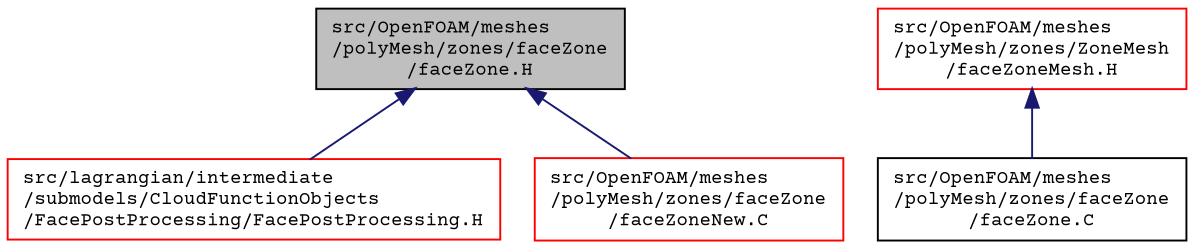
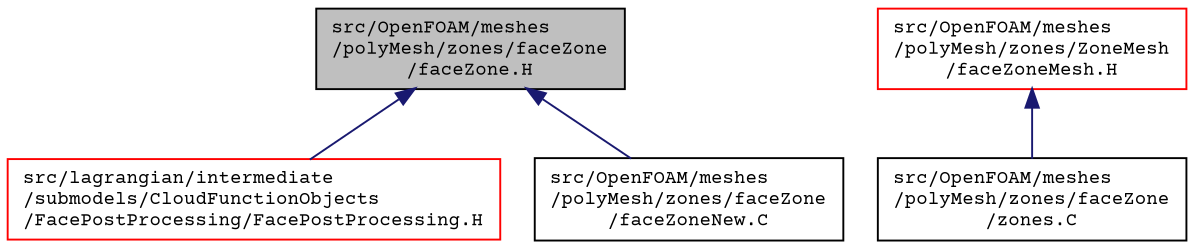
  digraph {
    fontname="Courier Prime"
    node [color=black fontname="Courier Prime" fontsize=10 shape=record]
    edge [color=midnightblue dir=back fontname="Courier Prime" fontsize=10 labelfontname=FreeSans labelfontsize=10 style=solid]
    n1 [fillcolor=grey75 fontcolor=black height=0.2 label="src/OpenFOAM/meshes\l/polyMesh/zones/faceZone\l/faceZone.H" style=filled width=0.4]
    n2 [color=red height=0.2 label="src/lagrangian/intermediate\l/submodels/CloudFunctionObjects\l/FacePostProcessing/FacePostProcessing.H" width=0.4]
-   n3 [color=red height=0.2 label="src/OpenFOAM/meshes\l/polyMesh/zones/faceZone\l/faceZoneNew.C" width=0.4]
-   n4 [height=0.2 label="src/OpenFOAM/meshes\l/polyMesh/zones/faceZone\l/faceZone.C" width=0.4]
+   n3 [height=0.2 label="src/OpenFOAM/meshes\l/polyMesh/zones/faceZone\l/faceZoneNew.C" width=0.4]
+   n4 [height=0.2 label="src/OpenFOAM/meshes\l/polyMesh/zones/faceZone\l/zones.C" width=0.4]
    n5 [color=red height=0.2 label="src/OpenFOAM/meshes\l/polyMesh/zones/ZoneMesh\l/faceZoneMesh.H" width=0.4]
    n1 -> n2
    n1 -> n3
    n5 -> n4
  }
